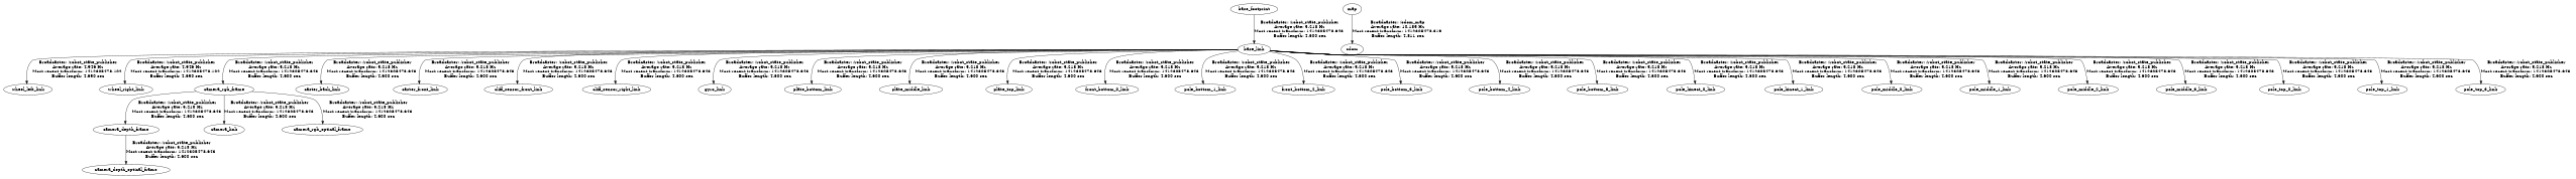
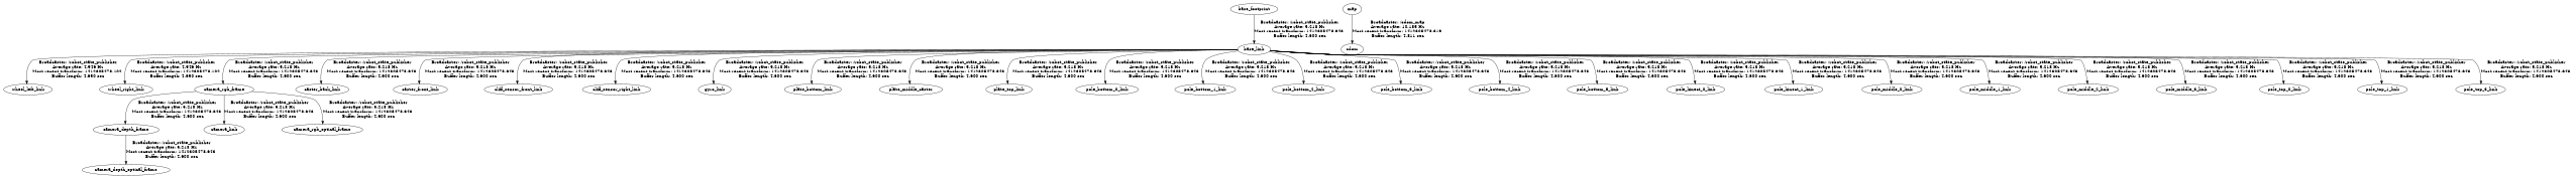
  digraph {
    base_footprint
    base_link
    wheel_left_link
    wheel_right_link
    camera_rgb_frame
    caster_back_link
    caster_front_link
    cliff_sensor_front_link
    cliff_sensor_right_link
    gyro_link
    plate_bottom_link
-   plate_middle_link
+   plate_middle_link [label=plate_middle_caster]
    plate_top_link
-   pole_bottom_0_link [label=front_bottom_0_link]
+   pole_bottom_0_link
    pole_bottom_1_link
-   pole_bottom_2_link [label=front_bottom_2_link]
+   pole_bottom_2_link
    pole_bottom_3_link
    pole_bottom_4_link
    pole_bottom_5_link
    pole_kinect_0_link
    pole_kinect_1_link
    pole_middle_0_link
    pole_middle_1_link
    pole_middle_2_link
    pole_middle_3_link
    pole_top_0_link
    pole_top_1_link
    pole_top_3_link
    map
    odom
    camera_depth_frame
    camera_link
    camera_rgb_optical_frame
    camera_depth_optical_frame
    base_footprint -> base_link [label="Broadcaster: /robot_state_publisher\nAverage rate: 5.218 Hz\nMost recent transform: 1412305478.643 \nBuffer length: 4.600 sec\n"]
    base_link -> wheel_left_link [label="Broadcaster: /robot_state_publisher\nAverage rate: 4.946 Hz\nMost recent transform: 1412305478.102 \nBuffer length: 4.650 sec\n"]
    base_link -> wheel_right_link [label="Broadcaster: /robot_state_publisher\nAverage rate: 4.946 Hz\nMost recent transform: 1412305478.102 \nBuffer length: 4.650 sec\n"]
    base_link -> camera_rgb_frame [label="Broadcaster: /robot_state_publisher\nAverage rate: 5.218 Hz\nMost recent transform: 1412305478.643 \nBuffer length: 4.600 sec\n"]
    base_link -> caster_back_link [label="Broadcaster: /robot_state_publisher\nAverage rate: 5.218 Hz\nMost recent transform: 1412305478.643 \nBuffer length: 4.600 sec\n"]
    base_link -> caster_front_link [label="Broadcaster: /robot_state_publisher\nAverage rate: 5.218 Hz\nMost recent transform: 1412305478.643 \nBuffer length: 4.600 sec\n"]
    base_link -> cliff_sensor_front_link [label="Broadcaster: /robot_state_publisher\nAverage rate: 5.218 Hz\nMost recent transform: 1412305478.643 \nBuffer length: 4.600 sec\n"]
    base_link -> cliff_sensor_right_link [label="Broadcaster: /robot_state_publisher\nAverage rate: 5.218 Hz\nMost recent transform: 1412305478.643 \nBuffer length: 4.600 sec\n"]
    base_link -> gyro_link [label="Broadcaster: /robot_state_publisher\nAverage rate: 5.218 Hz\nMost recent transform: 1412305478.643 \nBuffer length: 4.600 sec\n"]
    base_link -> plate_bottom_link [label="Broadcaster: /robot_state_publisher\nAverage rate: 5.218 Hz\nMost recent transform: 1412305478.643 \nBuffer length: 4.600 sec\n"]
    base_link -> plate_middle_link [label="Broadcaster: /robot_state_publisher\nAverage rate: 5.218 Hz\nMost recent transform: 1412305478.643 \nBuffer length: 4.600 sec\n"]
    base_link -> plate_top_link [label="Broadcaster: /robot_state_publisher\nAverage rate: 5.218 Hz\nMost recent transform: 1412305478.643 \nBuffer length: 4.600 sec\n"]
    base_link -> pole_bottom_0_link [label="Broadcaster: /robot_state_publisher\nAverage rate: 5.218 Hz\nMost recent transform: 1412305478.643 \nBuffer length: 4.600 sec\n"]
    base_link -> pole_bottom_1_link [label="Broadcaster: /robot_state_publisher\nAverage rate: 5.218 Hz\nMost recent transform: 1412305478.643 \nBuffer length: 4.600 sec\n"]
    base_link -> pole_bottom_2_link [label="Broadcaster: /robot_state_publisher\nAverage rate: 5.218 Hz\nMost recent transform: 1412305478.643 \nBuffer length: 4.600 sec\n"]
    base_link -> pole_bottom_3_link [label="Broadcaster: /robot_state_publisher\nAverage rate: 5.218 Hz\nMost recent transform: 1412305478.643 \nBuffer length: 4.600 sec\n"]
    base_link -> pole_bottom_4_link [label="Broadcaster: /robot_state_publisher\nAverage rate: 5.218 Hz\nMost recent transform: 1412305478.643 \nBuffer length: 4.600 sec\n"]
    base_link -> pole_bottom_5_link [label="Broadcaster: /robot_state_publisher\nAverage rate: 5.218 Hz\nMost recent transform: 1412305478.643 \nBuffer length: 4.600 sec\n"]
    base_link -> pole_kinect_0_link [label="Broadcaster: /robot_state_publisher\nAverage rate: 5.218 Hz\nMost recent transform: 1412305478.643 \nBuffer length: 4.600 sec\n"]
    base_link -> pole_kinect_1_link [label="Broadcaster: /robot_state_publisher\nAverage rate: 5.218 Hz\nMost recent transform: 1412305478.643 \nBuffer length: 4.600 sec\n"]
    base_link -> pole_middle_0_link [label="Broadcaster: /robot_state_publisher\nAverage rate: 5.218 Hz\nMost recent transform: 1412305478.643 \nBuffer length: 4.600 sec\n"]
    base_link -> pole_middle_1_link [label="Broadcaster: /robot_state_publisher\nAverage rate: 5.218 Hz\nMost recent transform: 1412305478.643 \nBuffer length: 4.600 sec\n"]
    base_link -> pole_middle_2_link [label="Broadcaster: /robot_state_publisher\nAverage rate: 5.218 Hz\nMost recent transform: 1412305478.643 \nBuffer length: 4.600 sec\n"]
    base_link -> pole_middle_3_link [label="Broadcaster: /robot_state_publisher\nAverage rate: 5.218 Hz\nMost recent transform: 1412305478.643 \nBuffer length: 4.600 sec\n"]
    base_link -> pole_top_0_link [label="Broadcaster: /robot_state_publisher\nAverage rate: 5.218 Hz\nMost recent transform: 1412305478.643 \nBuffer length: 4.600 sec\n"]
    base_link -> pole_top_1_link [label="Broadcaster: /robot_state_publisher\nAverage rate: 5.218 Hz\nMost recent transform: 1412305478.643 \nBuffer length: 4.600 sec\n"]
    base_link -> pole_top_3_link [label="Broadcaster: /robot_state_publisher\nAverage rate: 5.218 Hz\nMost recent transform: 1412305478.643 \nBuffer length: 4.600 sec\n"]
    camera_rgb_frame -> camera_depth_frame [label="Broadcaster: /robot_state_publisher\nAverage rate: 5.218 Hz\nMost recent transform: 1412305478.643 \nBuffer length: 4.600 sec\n"]
    camera_rgb_frame -> camera_link [label="Broadcaster: /robot_state_publisher\nAverage rate: 5.218 Hz\nMost recent transform: 1412305478.643 \nBuffer length: 4.600 sec\n"]
    camera_rgb_frame -> camera_rgb_optical_frame [label="Broadcaster: /robot_state_publisher\nAverage rate: 5.218 Hz\nMost recent transform: 1412305478.643 \nBuffer length: 4.600 sec\n"]
    map -> odom [label="Broadcaster: /odom_map\nAverage rate: 10.185 Hz\nMost recent transform: 1412305478.319 \nBuffer length: 4.811 sec\n"]
    camera_depth_frame -> camera_depth_optical_frame [label="Broadcaster: /robot_state_publisher\nAverage rate: 5.218 Hz\nMost recent transform: 1412305478.643 \nBuffer length: 4.600 sec\n"]
  }
